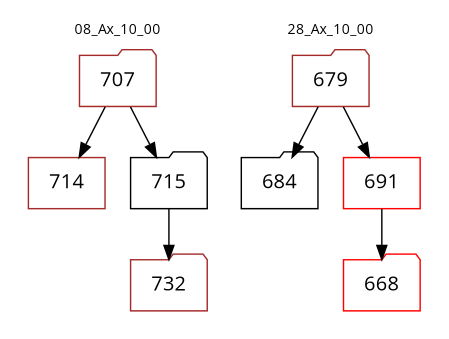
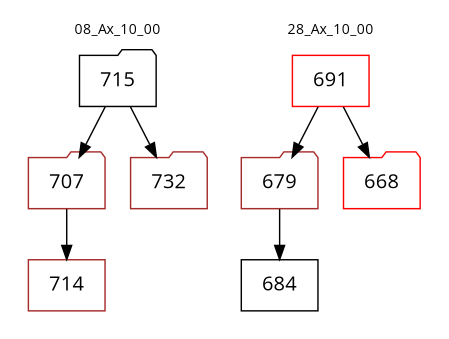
  digraph {
    fontname="Open Sans"
    node [color=brown fontname="Open Sans" shape=folder]
    edge [color=black fontname="Open Sans"]
    n1 [label=707]
    n2 [label=714 shape=box]
    n3 [color=black label=715]
    n4 [label=732]
    n5 [label=679]
    n6 [color=red label=668]
-   n7 [color=black label=684]
+   n7 [color=black label=684 shape=box]
    n8 [color=red label=691 shape=box]
    subgraph cluster_1 {
      color=white
      fontsize=10
      label="08_Ax_10_00"
      n1
      n2
      n3
      n4
    }
    subgraph cluster_2 {
      color=white
      fontsize=10
      label="28_Ax_10_00"
      n5
      n6
      n7
      n8
    }
    n1 -> n2
-   n1 -> n3
+   n3 -> n1
    n3 -> n4
    n5 -> n7
-   n5 -> n8
+   n8 -> n5
    n8 -> n6
  }
